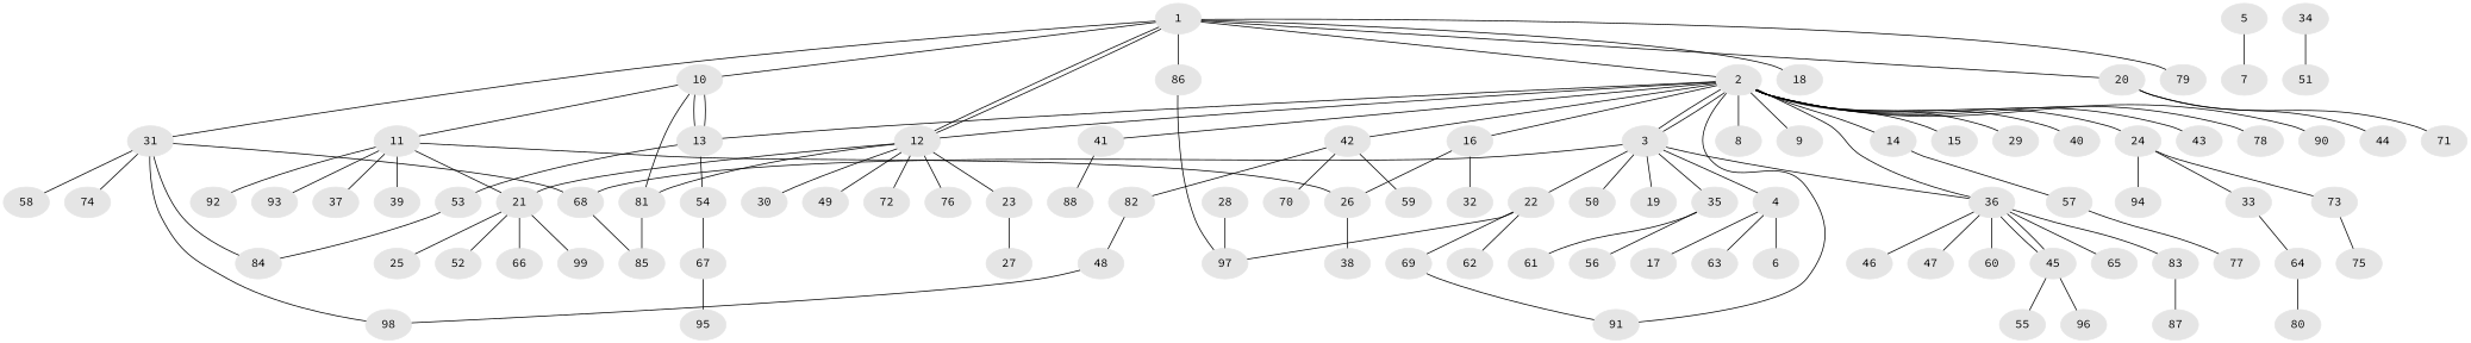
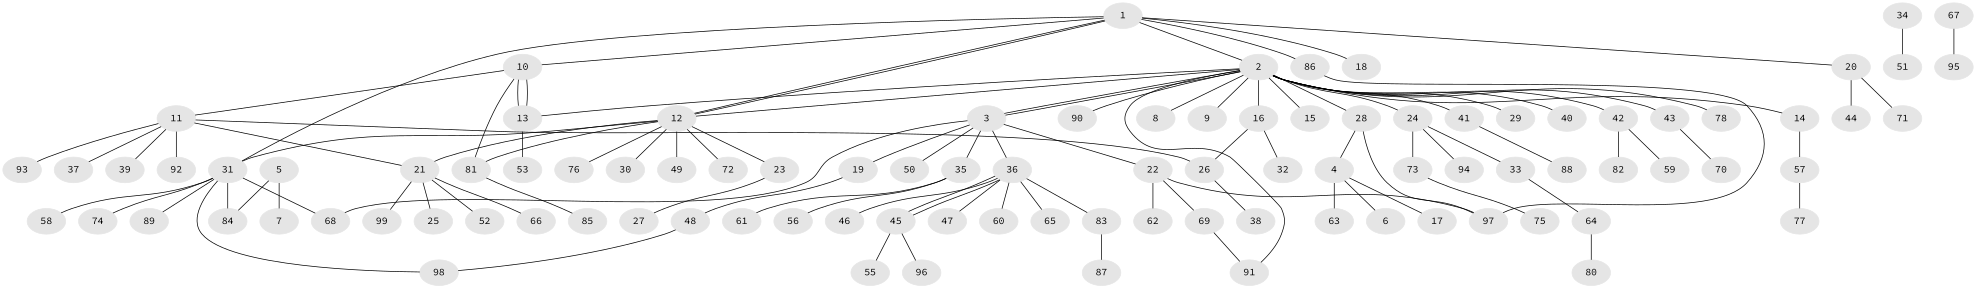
  graph {
    fontname="Source Code Pro"
    node [color=gray90 fontname="Source Code Pro" style=filled]
    edge [fontname="Source Code Pro"]
    1
    2
    10
    12
    18
    20
    31
-   79
    86
    3
    8
    9
    13
    14
    15
    16
    24
    28
    29
    40
    41
    42
    43
    78
    90
    91
    11
    81
    21
    23
    30
    49
    72
    76
    44
    71
    68
    84
    58
    74
+   89
    98
    97
    4
    19
    22
    35
    36
    50
    5
    7
    53
-   54
    57
    26
    32
    33
    73
    94
    88
    59
    70
    82
    6
    17
    63
    48
    62
    69
    56
    61
    45
    46
    47
    60
    65
    83
    85
    37
    39
    92
    93
    25
    52
    66
    99
    38
    27
    34
    51
    67
    77
    64
    75
    80
    55
    96
    87
    95
    1 -- 2
    1 -- 10
    1 -- 12
    1 -- 12
    1 -- 18
    1 -- 20
    1 -- 31
-   1 -- 79
    1 -- 86
    2 -- 12
    2 -- 3
    2 -- 3
    2 -- 8
    2 -- 9
    2 -- 13
    2 -- 14
    2 -- 15
    2 -- 16
    2 -- 24
-   2 -- 36
+   2 -- 28
    2 -- 29
    2 -- 40
    2 -- 41
    2 -- 42
    2 -- 43
    2 -- 78
    2 -- 90
    2 -- 91
    10 -- 13
    10 -- 13
    10 -- 11
    10 -- 81
+   12 -- 31
    12 -- 81
    12 -- 21
    12 -- 23
    12 -- 30
    12 -- 49
    12 -- 72
    12 -- 76
    20 -- 44
    20 -- 71
    31 -- 68
    31 -- 84
    31 -- 58
    31 -- 74
+   31 -- 89
    31 -- 98
    86 -- 97
    3 -- 68
-   3 -- 4
+   28 -- 4
    3 -- 19
    3 -- 22
    3 -- 35
    3 -- 36
    3 -- 50
    13 -- 53
-   13 -- 54
    14 -- 57
    16 -- 26
    16 -- 32
    24 -- 33
    24 -- 73
    24 -- 94
    28 -- 97
    41 -- 88
    42 -- 59
-   42 -- 70
+   43 -- 70
    42 -- 82
    11 -- 21
    11 -- 26
    11 -- 37
    11 -- 39
    11 -- 92
    11 -- 93
    81 -- 85
    21 -- 25
    21 -- 52
    21 -- 66
    21 -- 99
    23 -- 27
-   68 -- 85
    4 -- 6
    4 -- 17
    4 -- 63
-   82 -- 48
+   19 -- 48
    22 -- 97
    22 -- 62
    22 -- 69
    35 -- 56
    35 -- 61
    36 -- 45
    36 -- 45
    36 -- 46
    36 -- 47
    36 -- 60
    36 -- 65
    36 -- 83
-   53 -- 84
+   5 -- 84
    5 -- 7
-   54 -- 67
    57 -- 77
    26 -- 38
    33 -- 64
    73 -- 75
    48 -- 98
    69 -- 91
    45 -- 55
    45 -- 96
    83 -- 87
    34 -- 51
    67 -- 95
    64 -- 80
  }
